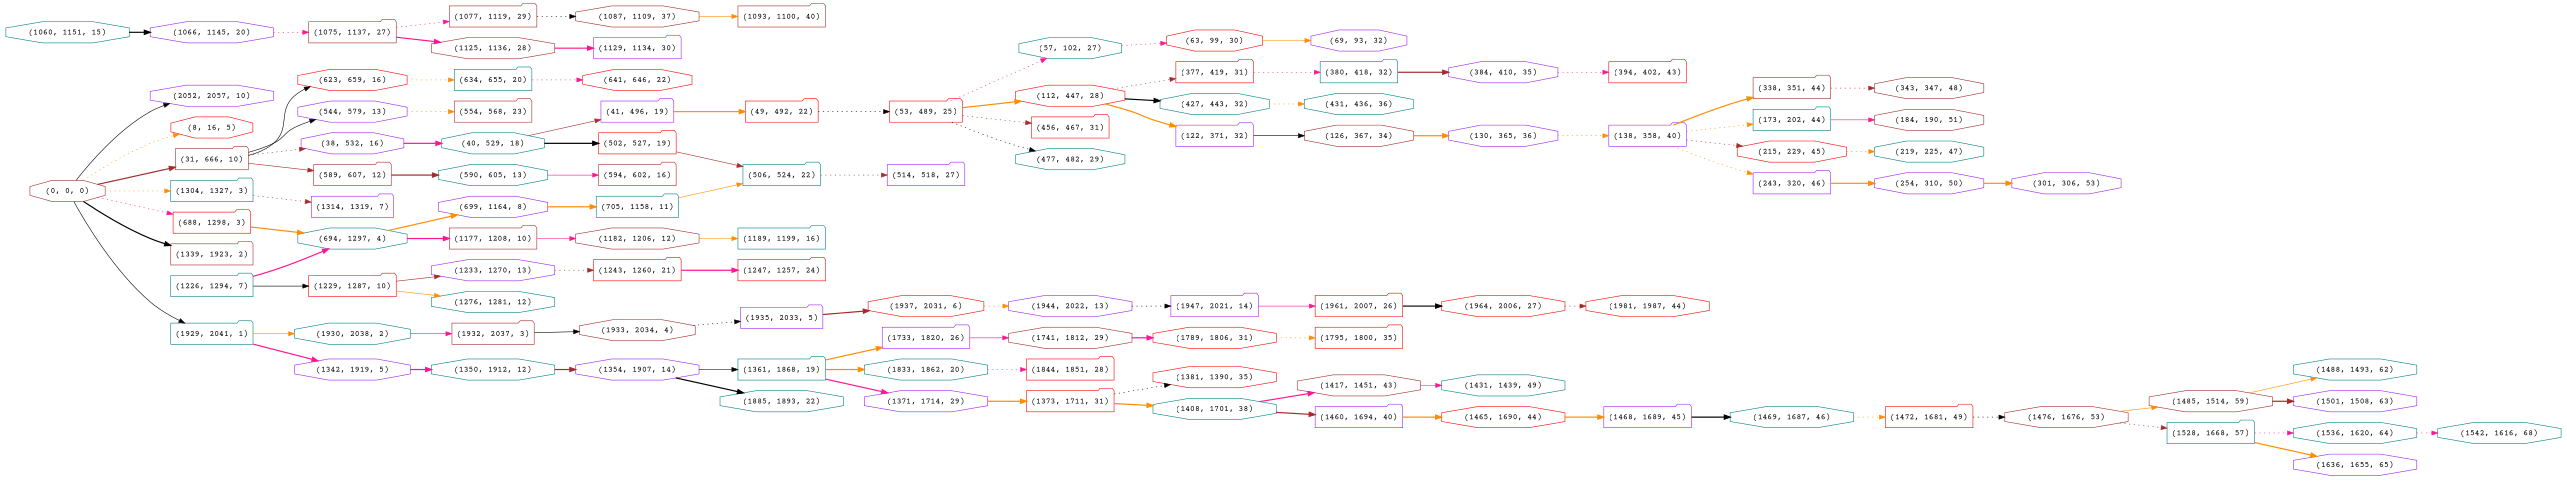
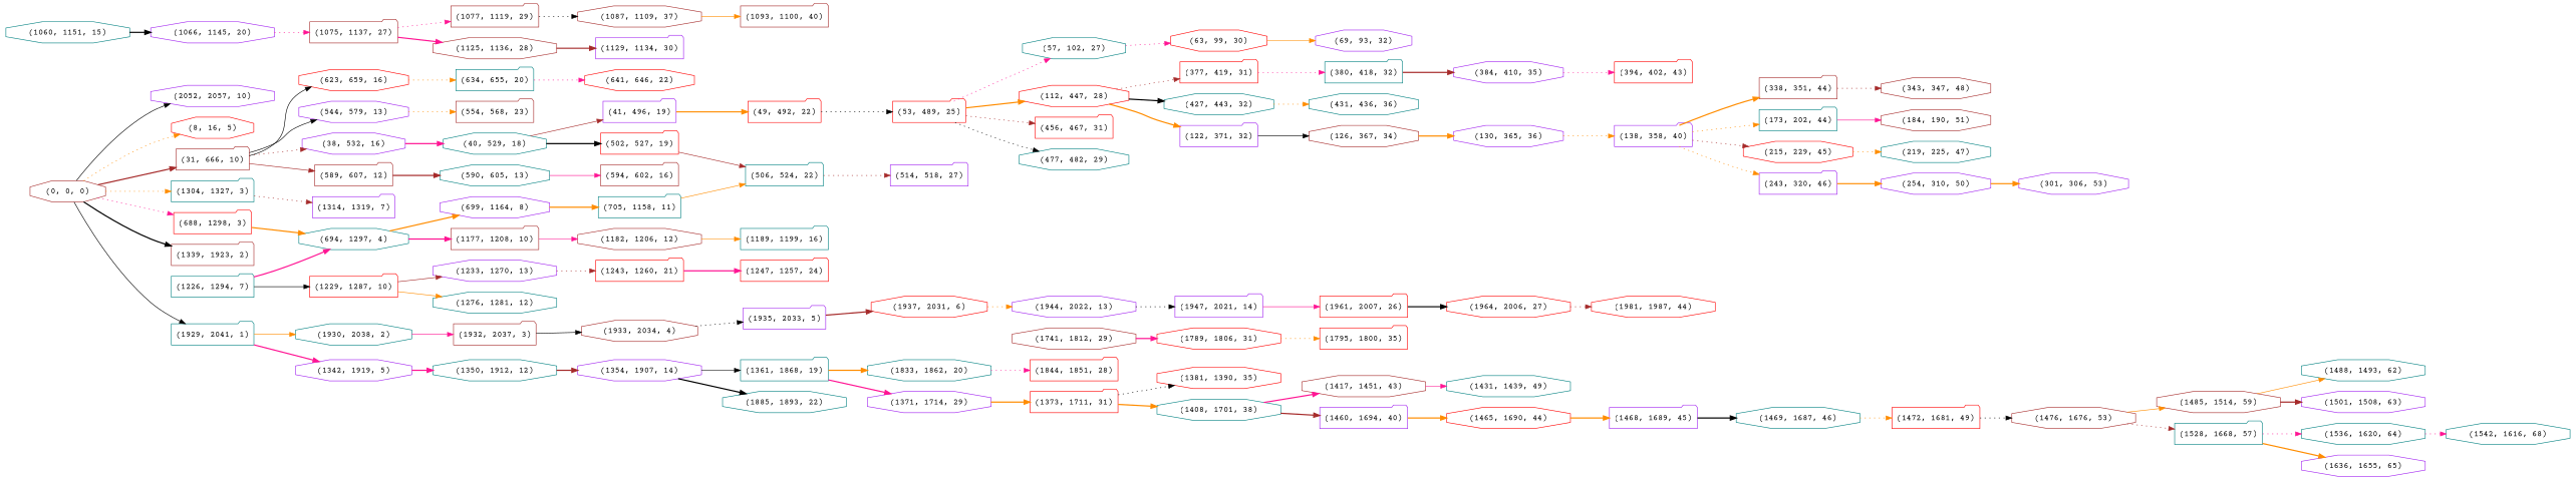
  digraph {
    fontname="Courier Prime"
    rankdir=LR
    node [color=teal fontname="Courier Prime" shape=octagon]
    edge [color=darkorange fontname="Courier Prime" style=bold]
    "(0, 0, 0)" [color=brown]
    "(8, 16, 5)" [color=red]
    "(31, 666, 10)" [color=brown shape=folder]
    "(688, 1298, 3)" [color=red shape=folder]
    "(1304, 1327, 3)" [shape=folder]
    "(1339, 1923, 2)" [color=brown shape=folder]
    "(1929, 2041, 1)" [shape=folder]
    "(2052, 2057, 10)" [color=purple]
    "(38, 532, 16)" [color=purple]
    "(544, 579, 13)" [color=purple]
    "(589, 607, 12)" [color=brown shape=folder]
    "(623, 659, 16)" [color=red]
    "(694, 1297, 4)"
    "(1314, 1319, 7)" [color=purple shape=folder]
    "(1342, 1919, 5)" [color=purple]
    "(1930, 2038, 2)"
    "(40, 529, 18)"
    "(554, 568, 23)" [color=brown shape=folder]
    "(590, 605, 13)"
    "(634, 655, 20)" [shape=folder]
    "(41, 496, 19)" [color=purple shape=folder]
    "(502, 527, 19)" [color=red shape=folder]
    "(49, 492, 22)" [color=red shape=folder]
    "(506, 524, 22)" [shape=folder]
    "(53, 489, 25)" [color=red shape=folder]
    "(57, 102, 27)"
    "(112, 447, 28)" [color=red]
    "(456, 467, 31)" [color=red shape=folder]
    "(477, 482, 29)"
    "(63, 99, 30)" [color=red]
    "(122, 371, 32)" [color=purple shape=folder]
    "(377, 419, 31)" [color=red shape=folder]
    "(427, 443, 32)"
    "(69, 93, 32)" [color=purple]
    "(126, 367, 34)" [color=brown]
    "(380, 418, 32)" [shape=folder]
    "(431, 436, 36)"
    "(130, 365, 36)" [color=purple]
    "(138, 358, 40)" [color=purple shape=folder]
    "(173, 202, 44)" [shape=folder]
    "(215, 229, 45)" [color=red]
    "(243, 320, 46)" [color=purple shape=folder]
    "(338, 351, 44)" [color=brown shape=folder]
    "(184, 190, 51)" [color=brown]
    "(219, 225, 47)"
    "(254, 310, 50)" [color=purple]
    "(343, 347, 48)" [color=brown]
    "(301, 306, 53)" [color=purple]
    "(384, 410, 35)" [color=purple]
    "(394, 402, 43)" [color=red shape=folder]
    "(514, 518, 27)" [color=purple shape=folder]
    "(594, 602, 16)" [color=brown shape=folder]
    "(641, 646, 22)" [color=red]
    "(699, 1164, 8)" [color=purple]
    "(1177, 1208, 10)" [color=brown shape=folder]
    "(705, 1158, 11)" [shape=folder]
    "(1182, 1206, 12)" [color=brown]
    "(1226, 1294, 7)" [shape=folder]
    "(1229, 1287, 10)" [color=red shape=folder]
    "(1066, 1145, 20)" [color=purple]
    "(1060, 1151, 15)"
    "(1075, 1137, 27)" [color=brown shape=folder]
    "(1077, 1119, 29)" [color=brown shape=folder]
    "(1125, 1136, 28)" [color=brown]
    "(1087, 1109, 37)" [color=brown]
    "(1129, 1134, 30)" [color=purple shape=folder]
    "(1093, 1100, 40)" [color=brown shape=folder]
    "(1189, 1199, 16)" [shape=folder]
    "(1233, 1270, 13)" [color=purple]
    "(1276, 1281, 12)"
    "(1243, 1260, 21)" [color=red shape=folder]
    "(1247, 1257, 24)" [color=red shape=folder]
    "(1350, 1912, 12)"
    "(1354, 1907, 14)" [color=purple]
    "(1361, 1868, 19)" [shape=folder]
    "(1885, 1893, 22)"
    "(1371, 1714, 29)" [color=purple]
-   "(1733, 1820, 26)" [color=purple shape=folder]
    "(1833, 1862, 20)"
    "(1373, 1711, 31)" [color=red shape=folder]
    "(1741, 1812, 29)" [color=brown]
    "(1844, 1851, 28)" [color=red shape=folder]
    "(1381, 1390, 35)" [color=red]
    "(1408, 1701, 38)"
    "(1417, 1451, 43)" [color=brown]
    "(1460, 1694, 40)" [color=purple shape=folder]
    "(1431, 1439, 49)"
    "(1465, 1690, 44)" [color=red]
    "(1468, 1689, 45)" [color=purple shape=folder]
    "(1469, 1687, 46)"
    "(1472, 1681, 49)" [color=red shape=folder]
    "(1476, 1676, 53)" [color=brown]
    "(1485, 1514, 59)" [color=brown]
    "(1528, 1668, 57)" [shape=folder]
    "(1488, 1493, 62)"
    "(1501, 1508, 63)" [color=purple]
    "(1536, 1620, 64)"
    "(1636, 1655, 65)" [color=purple]
    "(1542, 1616, 68)"
    "(1789, 1806, 31)" [color=red]
    "(1795, 1800, 35)" [color=red shape=folder]
    "(1932, 2037, 3)" [color=brown shape=folder]
    "(1933, 2034, 4)" [color=brown]
    "(1935, 2033, 5)" [color=purple shape=folder]
    "(1937, 2031, 6)" [color=red]
    "(1944, 2022, 13)" [color=purple]
    "(1947, 2021, 14)" [color=purple shape=folder]
    "(1961, 2007, 26)" [color=red shape=folder]
    "(1964, 2006, 27)" [color=red]
    "(1981, 1987, 44)" [color=red]
    "(0, 0, 0)" -> "(8, 16, 5)" [style=dotted]
    "(0, 0, 0)" -> "(31, 666, 10)" [color=brown]
    "(0, 0, 0)" -> "(688, 1298, 3)" [color=deeppink style=dotted]
    "(0, 0, 0)" -> "(1304, 1327, 3)" [style=dotted]
    "(0, 0, 0)" -> "(1339, 1923, 2)" [color=black]
    "(0, 0, 0)" -> "(1929, 2041, 1)" [color=black style=solid]
    "(0, 0, 0)" -> "(2052, 2057, 10)" [color=black style=solid]
    "(31, 666, 10)" -> "(38, 532, 16)" [color=brown style=dotted]
    "(31, 666, 10)" -> "(544, 579, 13)" [color=black style=solid]
    "(31, 666, 10)" -> "(589, 607, 12)" [color=brown style=solid]
    "(31, 666, 10)" -> "(623, 659, 16)" [color=black style=solid]
    "(688, 1298, 3)" -> "(694, 1297, 4)"
    "(1304, 1327, 3)" -> "(1314, 1319, 7)" [color=brown style=dotted]
    "(1929, 2041, 1)" -> "(1342, 1919, 5)" [color=deeppink]
    "(1929, 2041, 1)" -> "(1930, 2038, 2)" [style=solid]
    "(38, 532, 16)" -> "(40, 529, 18)" [color=deeppink]
    "(544, 579, 13)" -> "(554, 568, 23)" [style=dotted]
    "(589, 607, 12)" -> "(590, 605, 13)" [color=brown]
    "(623, 659, 16)" -> "(634, 655, 20)" [style=dotted]
    "(694, 1297, 4)" -> "(699, 1164, 8)"
    "(694, 1297, 4)" -> "(1177, 1208, 10)" [color=deeppink]
    "(1342, 1919, 5)" -> "(1350, 1912, 12)" [color=deeppink]
    "(1930, 2038, 2)" -> "(1932, 2037, 3)" [color=deeppink style=solid]
    "(40, 529, 18)" -> "(41, 496, 19)" [color=brown style=solid]
    "(40, 529, 18)" -> "(502, 527, 19)" [color=black]
    "(590, 605, 13)" -> "(594, 602, 16)" [color=deeppink style=solid]
    "(634, 655, 20)" -> "(641, 646, 22)" [color=deeppink style=dotted]
    "(41, 496, 19)" -> "(49, 492, 22)"
    "(502, 527, 19)" -> "(506, 524, 22)" [color=brown style=solid]
    "(49, 492, 22)" -> "(53, 489, 25)" [color=black style=dotted]
    "(506, 524, 22)" -> "(514, 518, 27)" [color=brown style=dotted]
    "(53, 489, 25)" -> "(57, 102, 27)" [color=deeppink style=dotted]
    "(53, 489, 25)" -> "(112, 447, 28)"
    "(53, 489, 25)" -> "(456, 467, 31)" [color=brown style=dotted]
    "(53, 489, 25)" -> "(477, 482, 29)" [color=black style=dotted]
    "(57, 102, 27)" -> "(63, 99, 30)" [color=deeppink style=dotted]
    "(112, 447, 28)" -> "(122, 371, 32)"
    "(112, 447, 28)" -> "(377, 419, 31)" [color=brown style=dotted]
    "(112, 447, 28)" -> "(427, 443, 32)" [color=black]
    "(63, 99, 30)" -> "(69, 93, 32)" [style=solid]
    "(122, 371, 32)" -> "(126, 367, 34)" [color=black style=solid]
    "(377, 419, 31)" -> "(380, 418, 32)" [color=deeppink style=dotted]
    "(427, 443, 32)" -> "(431, 436, 36)" [style=dotted]
    "(126, 367, 34)" -> "(130, 365, 36)"
    "(380, 418, 32)" -> "(384, 410, 35)" [color=brown]
    "(130, 365, 36)" -> "(138, 358, 40)" [style=dotted]
    "(138, 358, 40)" -> "(173, 202, 44)" [style=dotted]
    "(138, 358, 40)" -> "(215, 229, 45)" [color=brown style=dotted]
    "(138, 358, 40)" -> "(243, 320, 46)" [style=dotted]
    "(138, 358, 40)" -> "(338, 351, 44)"
    "(173, 202, 44)" -> "(184, 190, 51)" [color=deeppink style=solid]
    "(215, 229, 45)" -> "(219, 225, 47)" [style=dotted]
    "(243, 320, 46)" -> "(254, 310, 50)"
    "(338, 351, 44)" -> "(343, 347, 48)" [color=brown style=dotted]
    "(254, 310, 50)" -> "(301, 306, 53)"
    "(384, 410, 35)" -> "(394, 402, 43)" [color=deeppink style=dotted]
    "(699, 1164, 8)" -> "(705, 1158, 11)"
    "(1177, 1208, 10)" -> "(1182, 1206, 12)" [color=deeppink style=solid]
    "(705, 1158, 11)" -> "(506, 524, 22)" [style=solid]
    "(1182, 1206, 12)" -> "(1189, 1199, 16)" [style=solid]
    "(1226, 1294, 7)" -> "(694, 1297, 4)" [color=deeppink]
    "(1226, 1294, 7)" -> "(1229, 1287, 10)" [color=black style=solid]
    "(1229, 1287, 10)" -> "(1233, 1270, 13)" [color=brown style=solid]
    "(1229, 1287, 10)" -> "(1276, 1281, 12)" [style=solid]
    "(1066, 1145, 20)" -> "(1075, 1137, 27)" [color=deeppink style=dotted]
    "(1060, 1151, 15)" -> "(1066, 1145, 20)" [color=black]
    "(1075, 1137, 27)" -> "(1077, 1119, 29)" [color=deeppink style=dotted]
    "(1075, 1137, 27)" -> "(1125, 1136, 28)" [color=deeppink]
    "(1077, 1119, 29)" -> "(1087, 1109, 37)" [color=black style=dotted]
-   "(1125, 1136, 28)" -> "(1129, 1134, 30)" [color=deeppink]
+   "(1125, 1136, 28)" -> "(1129, 1134, 30)" [color=brown]
    "(1087, 1109, 37)" -> "(1093, 1100, 40)" [style=solid]
    "(1233, 1270, 13)" -> "(1243, 1260, 21)" [color=brown style=dotted]
    "(1243, 1260, 21)" -> "(1247, 1257, 24)" [color=deeppink]
    "(1350, 1912, 12)" -> "(1354, 1907, 14)" [color=brown]
    "(1354, 1907, 14)" -> "(1361, 1868, 19)" [color=black style=solid]
    "(1354, 1907, 14)" -> "(1885, 1893, 22)" [color=black]
    "(1361, 1868, 19)" -> "(1371, 1714, 29)" [color=deeppink]
-   "(1361, 1868, 19)" -> "(1733, 1820, 26)"
    "(1361, 1868, 19)" -> "(1833, 1862, 20)"
    "(1371, 1714, 29)" -> "(1373, 1711, 31)"
-   "(1733, 1820, 26)" -> "(1741, 1812, 29)" [color=deeppink style=solid]
    "(1833, 1862, 20)" -> "(1844, 1851, 28)" [color=deeppink style=dotted]
    "(1373, 1711, 31)" -> "(1381, 1390, 35)" [color=black style=dotted]
    "(1373, 1711, 31)" -> "(1408, 1701, 38)"
    "(1741, 1812, 29)" -> "(1789, 1806, 31)" [color=deeppink]
    "(1408, 1701, 38)" -> "(1417, 1451, 43)" [color=deeppink]
    "(1408, 1701, 38)" -> "(1460, 1694, 40)" [color=brown]
    "(1417, 1451, 43)" -> "(1431, 1439, 49)" [color=deeppink style=solid]
    "(1460, 1694, 40)" -> "(1465, 1690, 44)"
    "(1465, 1690, 44)" -> "(1468, 1689, 45)"
    "(1468, 1689, 45)" -> "(1469, 1687, 46)" [color=black]
    "(1469, 1687, 46)" -> "(1472, 1681, 49)" [style=dotted]
    "(1472, 1681, 49)" -> "(1476, 1676, 53)" [color=black style=dotted]
    "(1476, 1676, 53)" -> "(1485, 1514, 59)" [style=solid]
    "(1476, 1676, 53)" -> "(1528, 1668, 57)" [color=brown style=dotted]
    "(1485, 1514, 59)" -> "(1488, 1493, 62)" [style=solid]
    "(1485, 1514, 59)" -> "(1501, 1508, 63)" [color=brown]
    "(1528, 1668, 57)" -> "(1536, 1620, 64)" [color=deeppink style=dotted]
    "(1528, 1668, 57)" -> "(1636, 1655, 65)"
    "(1536, 1620, 64)" -> "(1542, 1616, 68)" [color=deeppink style=dotted]
    "(1789, 1806, 31)" -> "(1795, 1800, 35)" [style=dotted]
    "(1932, 2037, 3)" -> "(1933, 2034, 4)" [color=black style=solid]
    "(1933, 2034, 4)" -> "(1935, 2033, 5)" [color=black style=dotted]
    "(1935, 2033, 5)" -> "(1937, 2031, 6)" [color=brown]
    "(1937, 2031, 6)" -> "(1944, 2022, 13)" [style=dotted]
    "(1944, 2022, 13)" -> "(1947, 2021, 14)" [color=black style=dotted]
    "(1947, 2021, 14)" -> "(1961, 2007, 26)" [color=deeppink style=solid]
    "(1961, 2007, 26)" -> "(1964, 2006, 27)" [color=black]
    "(1964, 2006, 27)" -> "(1981, 1987, 44)" [color=brown style=dotted]
  }
